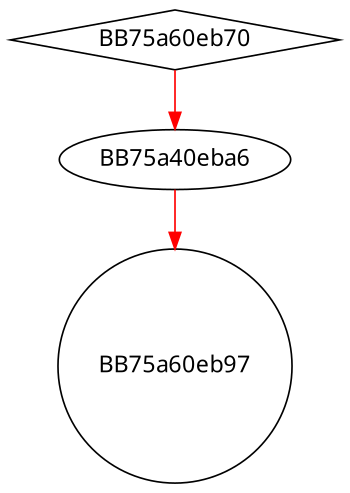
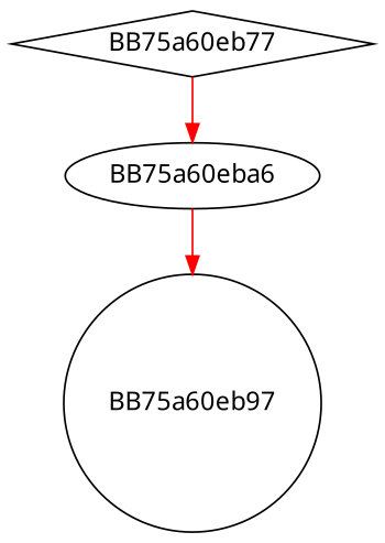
  digraph {
    fontname="Noto Sans"
    splines=ortho
    node [fontname="Noto Sans"]
    edge [color=red fontname="Noto Sans" style=solid]
-   BB75a60eb70 [shape=diamond]
-   BB75a60eba6 [shape=ellipse label=BB75a40eba6]
+   BB75a60eb70 [shape=diamond label=BB75a60eb77]
+   BB75a60eba6 [shape=ellipse]
    BB75a60eb97 [shape=circle]
    BB75a60eb70 -> BB75a60eba6
    BB75a60eba6 -> BB75a60eb97
  }
